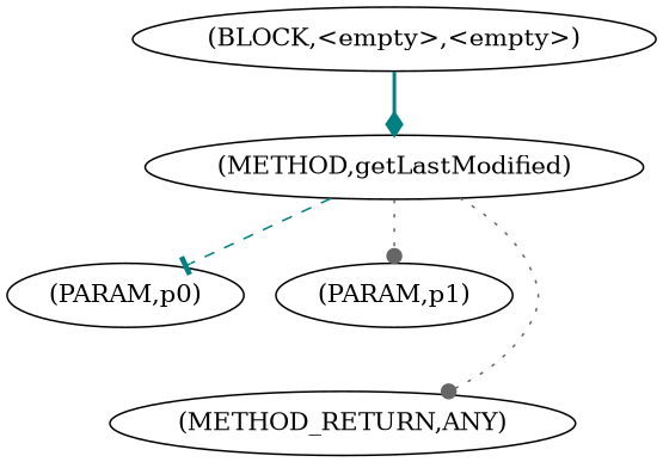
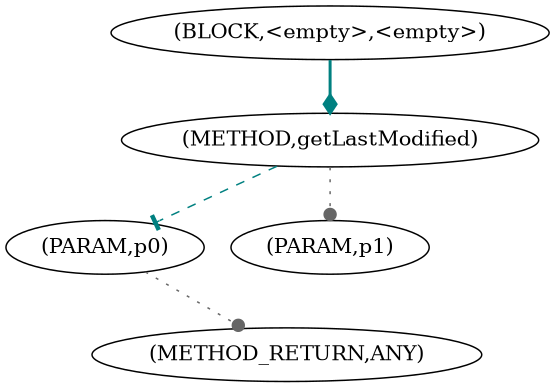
  digraph {
    fontname="DejaVu Serif"
    node [fontname="DejaVu Serif"]
    edge [arrowhead=dot color=teal fontname="DejaVu Serif" style=dotted]
    n1 [label=<(METHOD,getLastModified)>]
    n2 [label=<(PARAM,p0)>]
    n3 [label=<(PARAM,p1)>]
    n4 [label=<(METHOD_RETURN,ANY)>]
    n5 [label=<(BLOCK,&lt;empty&gt;,&lt;empty&gt;)>]
    n1 -> n2 [arrowhead=tee style=dashed]
    n1 -> n3 [color=gray40]
-   n1 -> n4 [color=gray40]
+   n2 -> n4 [color=gray40]
    n5 -> n1 [arrowhead=diamond style=bold]
  }
